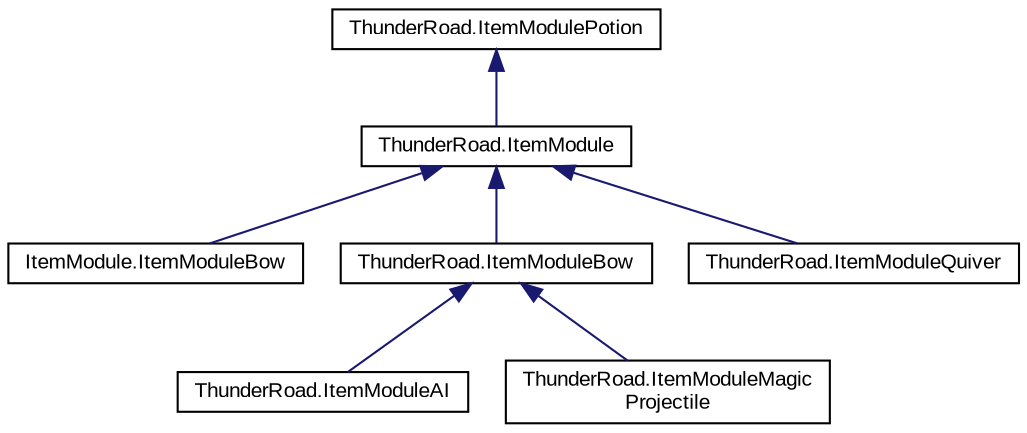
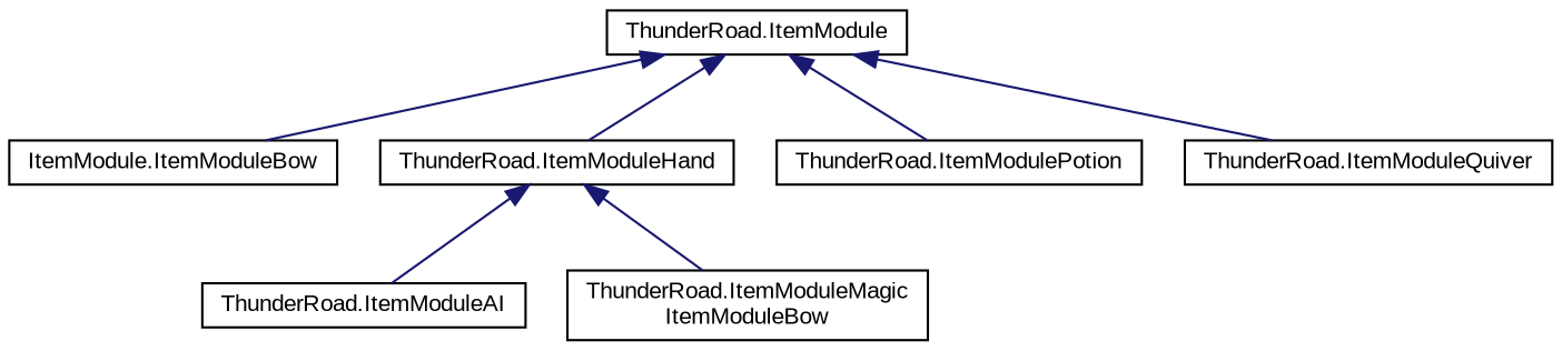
  digraph {
    fontname="Liberation Sans"
    rankdir=TB
    node [color=black fillcolor=white fontname="Liberation Sans" fontsize=10 shape=record style=filled]
    edge [color=midnightblue dir=back fontname="Liberation Sans" fontsize=10 labelfontname=Helvetica labelfontsize=10 style=solid]
    n1 [height=0.2 label="ThunderRoad.ItemModule" width=0.4]
    n2 [height=0.2 label="ItemModule.ItemModuleBow" width=0.4]
-   n3 [height=0.2 label="ThunderRoad.ItemModuleBow" width=0.4]
+   n3 [height=0.2 label="ThunderRoad.ItemModuleHand" width=0.4]
    n4 [height=0.2 label="ThunderRoad.ItemModulePotion" width=0.4]
    n5 [height=0.2 label="ThunderRoad.ItemModuleQuiver" width=0.4]
    n6 [height=0.2 label="ThunderRoad.ItemModuleAI" width=0.4]
-   n7 [height=0.2 label="ThunderRoad.ItemModuleMagic\lProjectile" width=0.4]
+   n7 [height=0.2 label="ThunderRoad.ItemModuleMagic\lItemModuleBow" width=0.4]
    n1 -> n2
    n1 -> n3
-   n4 -> n1
+   n1 -> n4
    n1 -> n5
    n3 -> n6
    n3 -> n7
  }
